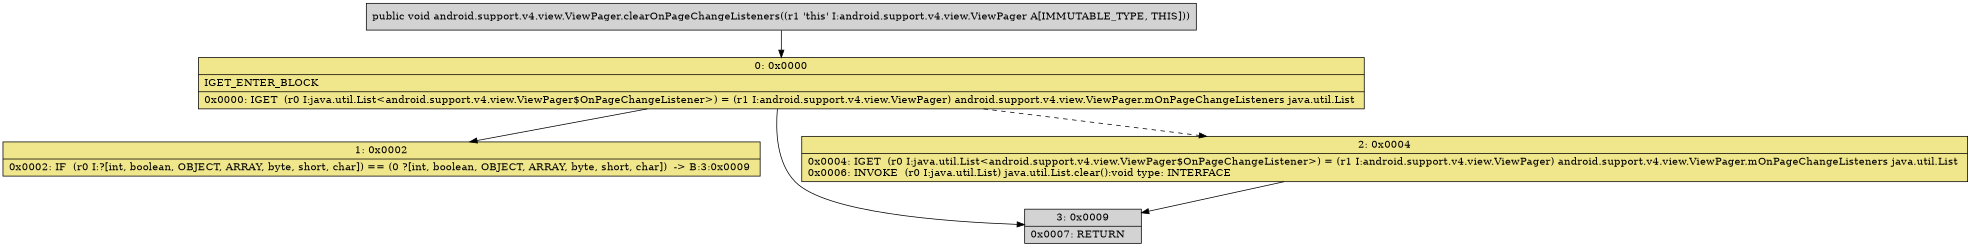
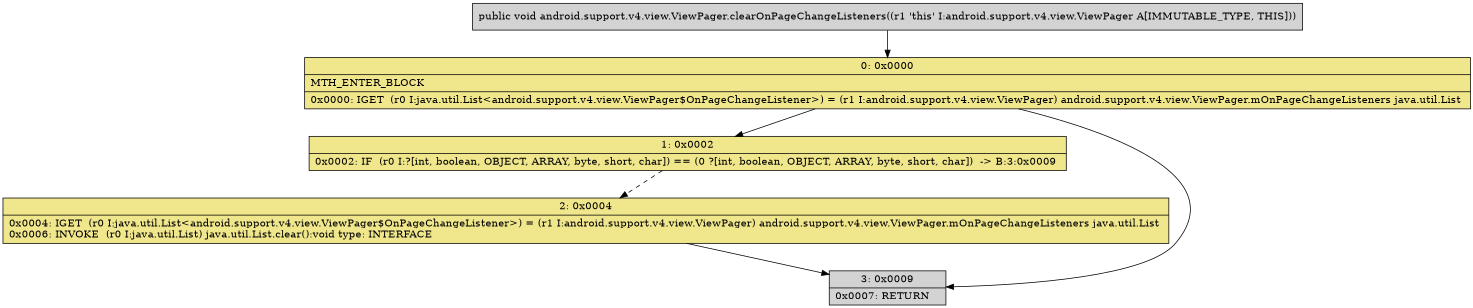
  digraph {
    node [fillcolor=khaki shape=record style=filled]
-   n1 [label="{0\:\ 0x0000|IGET_ENTER_BLOCK\l|0x0000: IGET  (r0 I:java.util.List\<android.support.v4.view.ViewPager$OnPageChangeListener\>) = (r1 I:android.support.v4.view.ViewPager) android.support.v4.view.ViewPager.mOnPageChangeListeners java.util.List \l}"]
+   n1 [label="{0\:\ 0x0000|MTH_ENTER_BLOCK\l|0x0000: IGET  (r0 I:java.util.List\<android.support.v4.view.ViewPager$OnPageChangeListener\>) = (r1 I:android.support.v4.view.ViewPager) android.support.v4.view.ViewPager.mOnPageChangeListeners java.util.List \l}"]
    n2 [label="{1\:\ 0x0002|0x0002: IF  (r0 I:?[int, boolean, OBJECT, ARRAY, byte, short, char]) == (0 ?[int, boolean, OBJECT, ARRAY, byte, short, char])  \-\> B:3:0x0009 \l}"]
    n3 [fillcolor=lightgrey label="{3\:\ 0x0009|0x0007: RETURN   \l}"]
    n4 [label="{2\:\ 0x0004|0x0004: IGET  (r0 I:java.util.List\<android.support.v4.view.ViewPager$OnPageChangeListener\>) = (r1 I:android.support.v4.view.ViewPager) android.support.v4.view.ViewPager.mOnPageChangeListeners java.util.List \l0x0006: INVOKE  (r0 I:java.util.List) java.util.List.clear():void type: INTERFACE \l}"]
    n5 [fillcolor=lightgrey label="{public void android.support.v4.view.ViewPager.clearOnPageChangeListeners((r1 'this' I:android.support.v4.view.ViewPager A[IMMUTABLE_TYPE, THIS])) }"]
    n1 -> n2
    n1 -> n3
-   n1 -> n4 [style=dashed]
+   n2 -> n4 [style=dashed]
    n4 -> n3
    n5 -> n1
  }
